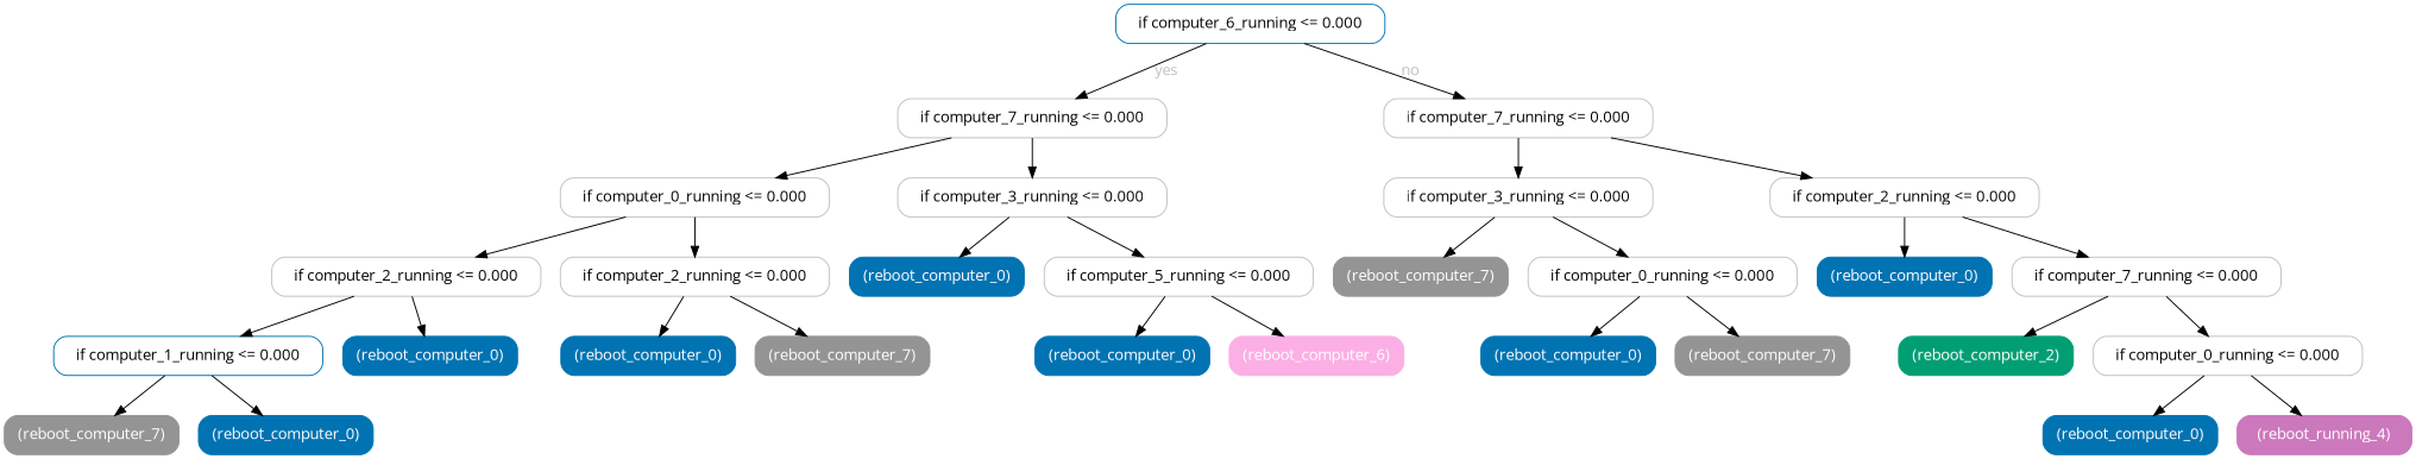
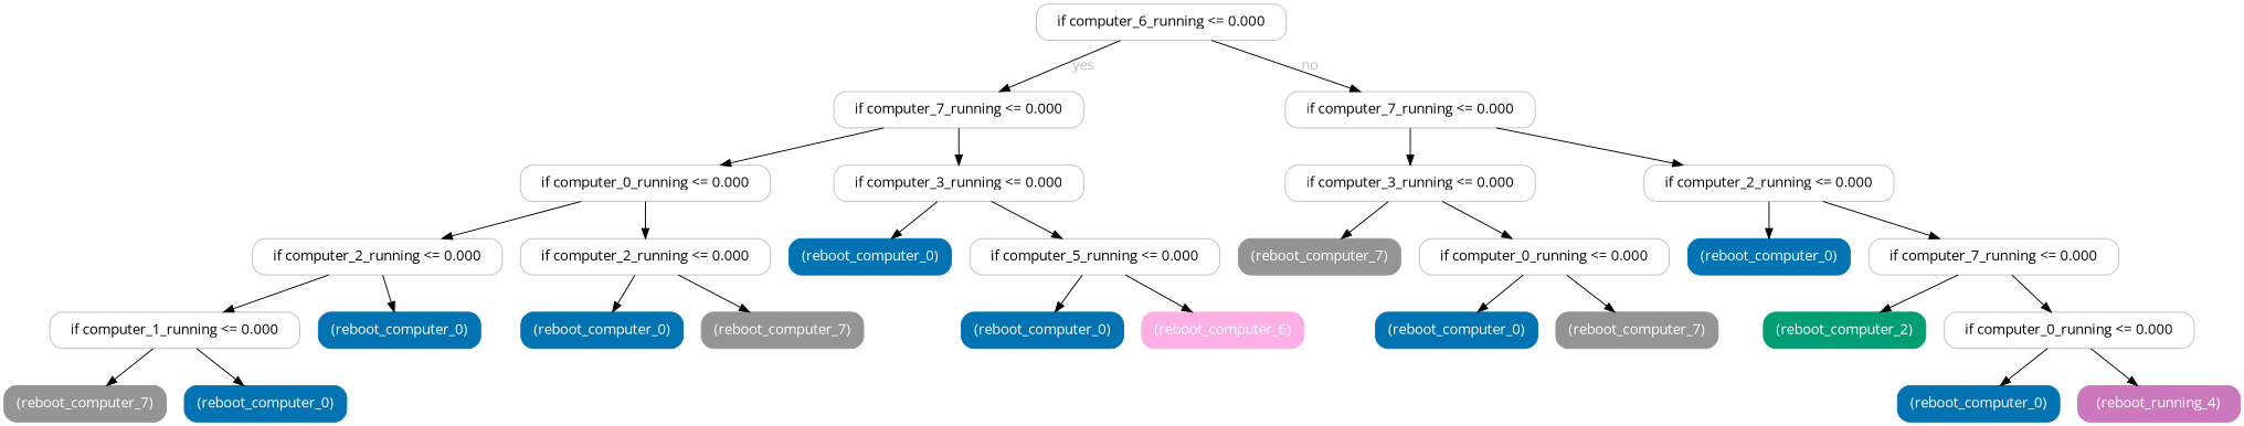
  digraph {
    fontname="Open Sans"
    node [color=gray fillcolor=white fontname="Open Sans" shape=box style="filled, rounded" fontcolor=white]
    edge [fontcolor=gray fontname="Open Sans"]
-   n1 [color="#0173b2" height=0.5 label="if computer_6_running <= 0.000" width=3.4444 fontcolor=""]
+   n1 [height=0.5 label="if computer_6_running <= 0.000" width=3.4444 fontcolor=""]
    n2 [height=0.5 label="if computer_7_running <= 0.000" width=3.4444 fontcolor=""]
    n3 [height=0.5 label="if computer_7_running <= 0.000" width=3.4444 fontcolor=""]
    n4 [height=0.5 label="if computer_0_running <= 0.000" width=3.4444 fontcolor=""]
    n5 [height=0.5 label="if computer_3_running <= 0.000" width=3.4444 fontcolor=""]
    n6 [height=0.5 label="if computer_3_running <= 0.000" width=3.4444 fontcolor=""]
    n7 [height=0.5 label="if computer_2_running <= 0.000" width=3.4444 fontcolor=""]
    n8 [height=0.5 label="if computer_2_running <= 0.000" width=3.4444 fontcolor=""]
    n9 [height=0.5 label="if computer_2_running <= 0.000" width=3.4444 fontcolor=""]
    n10 [color="#0173b2" fillcolor="#0173b2" height=0.5 label="(reboot_computer_0)" width=2.2361]
    n11 [height=0.5 label="if computer_5_running <= 0.000" width=3.4444 fontcolor=""]
    n12 [color="#949494" fillcolor="#949494" height=0.5 label="(reboot_computer_7)" width=2.2361]
    n13 [height=0.5 label="if computer_0_running <= 0.000" width=3.4444 fontcolor=""]
    n14 [color="#0173b2" fillcolor="#0173b2" height=0.5 label="(reboot_computer_0)" width=2.2361]
    n15 [height=0.5 label="if computer_7_running <= 0.000" width=3.4444 fontcolor=""]
-   n16 [color="#0173b2" height=0.5 label="if computer_1_running <= 0.000" width=3.4444 fontcolor=""]
+   n16 [height=0.5 label="if computer_1_running <= 0.000" width=3.4444 fontcolor=""]
    n17 [color="#0173b2" fillcolor="#0173b2" height=0.5 label="(reboot_computer_0)" width=2.2361]
    n18 [color="#0173b2" fillcolor="#0173b2" height=0.5 label="(reboot_computer_0)" width=2.2361]
    n19 [color="#949494" fillcolor="#949494" height=0.5 label="(reboot_computer_7)" width=2.2361]
    n20 [color="#0173b2" fillcolor="#0173b2" height=0.5 label="(reboot_computer_0)" width=2.2361]
    n21 [color="#fbafe4" fillcolor="#fbafe4" height=0.5 label="(reboot_computer_6)" width=2.2361]
    n22 [color="#949494" fillcolor="#949494" height=0.5 label="(reboot_computer_7)" width=2.2361]
    n23 [color="#0173b2" fillcolor="#0173b2" height=0.5 label="(reboot_computer_0)" width=2.2361]
    n24 [color="#0173b2" fillcolor="#0173b2" height=0.5 label="(reboot_computer_0)" width=2.2361]
    n25 [color="#949494" fillcolor="#949494" height=0.5 label="(reboot_computer_7)" width=2.2361]
    n26 [color="#029e73" fillcolor="#029e73" height=0.5 label="(reboot_computer_2)" width=2.2361]
    n27 [height=0.5 label="if computer_0_running <= 0.000" width=3.4444 fontcolor=""]
    n28 [color="#0173b2" fillcolor="#0173b2" height=0.5 label="(reboot_computer_0)" width=2.2361]
    n29 [color="#cc78bc" fillcolor="#cc78bc" height=0.5 label="(reboot_running_4)" width=2.2361]
    n1 -> n2 [label=yes]
    n1 -> n3 [label=no]
    n2 -> n4
    n2 -> n5
    n3 -> n6
    n3 -> n7
    n4 -> n8
    n4 -> n9
    n5 -> n10
    n5 -> n11
    n6 -> n12
    n6 -> n13
    n7 -> n14
    n7 -> n15
    n8 -> n16
    n8 -> n17
    n9 -> n18
    n9 -> n19
    n11 -> n20
    n11 -> n21
    n13 -> n24
    n13 -> n25
    n15 -> n26
    n15 -> n27
    n16 -> n22
    n16 -> n23
    n27 -> n28
    n27 -> n29
  }
